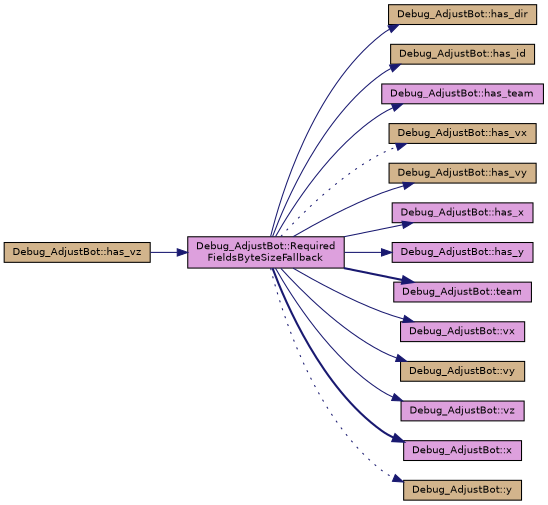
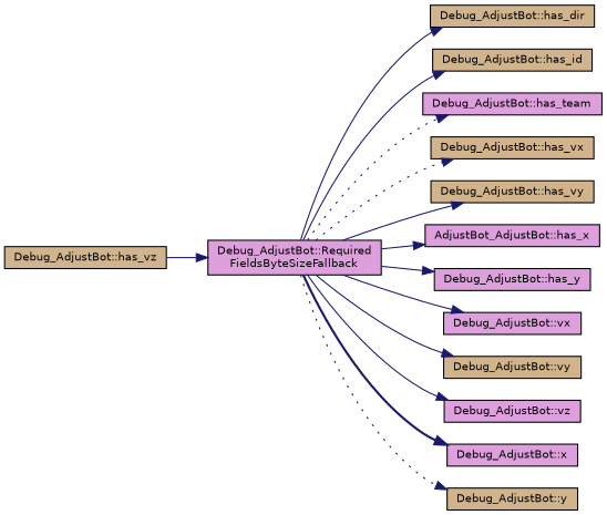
  digraph {
    rankdir=LR
    node [color=black fillcolor=plum fontname=Helvetica fontsize=10 shape=record style=filled]
    edge [color=midnightblue fontname=Helvetica fontsize=10 labelfontname=Helvetica labelfontsize=10 style=solid]
    n1 [fontcolor=black height=0.2 label="Debug_AdjustBot::Required\lFieldsByteSizeFallback" width=0.4]
    n2 [fillcolor=tan height=0.2 label="Debug_AdjustBot::has_dir" width=0.4]
    n3 [fillcolor=tan height=0.2 label="Debug_AdjustBot::has_id" width=0.4]
    n4 [height=0.2 label="Debug_AdjustBot::has_team" width=0.4]
    n5 [fillcolor=tan height=0.2 label="Debug_AdjustBot::has_vx" width=0.4]
    n6 [fillcolor=tan height=0.2 label="Debug_AdjustBot::has_vy" width=0.4]
-   n7 [height=0.2 label="Debug_AdjustBot::has_x" width=0.4]
+   n7 [height=0.2 label="AdjustBot_AdjustBot::has_x" width=0.4]
    n8 [height=0.2 label="Debug_AdjustBot::has_y" width=0.4]
-   n9 [height=0.2 label="Debug_AdjustBot::team" width=0.4]
    n10 [height=0.2 label="Debug_AdjustBot::vx" width=0.4]
    n11 [fillcolor=tan height=0.2 label="Debug_AdjustBot::vy" width=0.4]
    n12 [height=0.2 label="Debug_AdjustBot::vz" width=0.4]
    n13 [height=0.2 label="Debug_AdjustBot::x" width=0.4]
    n14 [fillcolor=tan height=0.2 label="Debug_AdjustBot::y" width=0.4]
    n15 [fillcolor=tan height=0.2 label="Debug_AdjustBot::has_vz" width=0.4]
    n1 -> n2
    n1 -> n3
-   n1 -> n4
+   n1 -> n4 [style=dotted]
    n1 -> n5 [style=dotted]
    n1 -> n6
    n1 -> n7
    n1 -> n8
-   n1 -> n9 [style=bold]
    n1 -> n10
    n1 -> n11
    n1 -> n12
    n1 -> n13 [style=bold]
    n1 -> n14 [style=dotted]
    n15 -> n1
  }
